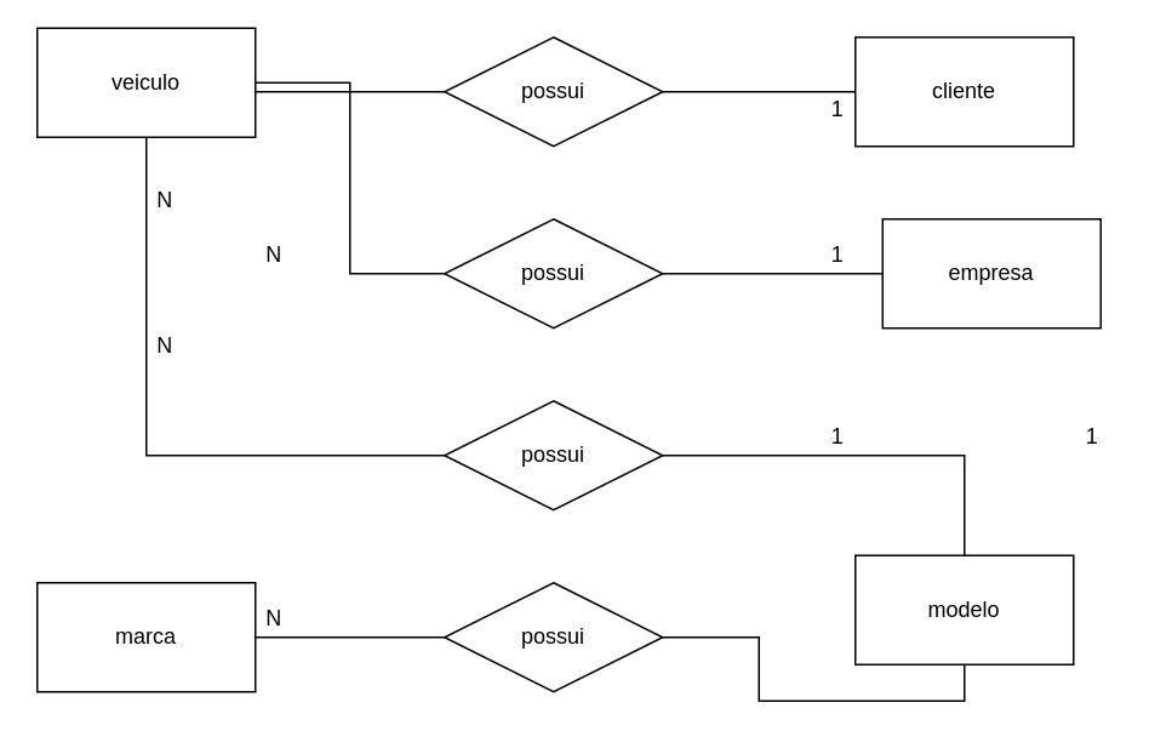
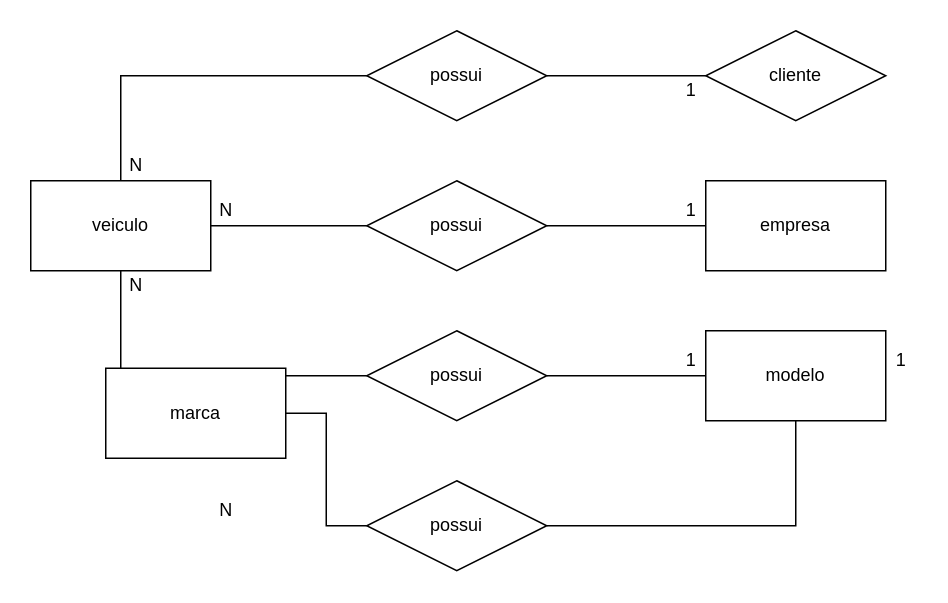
  <mxCell id="0" />
  <mxCell id="1" parent="0" />
  <mxCell id="2" style="edgeStyle=orthogonalEdgeStyle;rounded=0;orthogonalLoop=1;jettySize=auto;html=1;entryX=0;entryY=0.5;entryDx=0;entryDy=0;endArrow=none;endFill=0;" parent="1" source="4" target="12" edge="1"><mxGeometry relative="1" as="geometry"><Array as="points"><mxPoint x="80" y="250" /></Array></mxGeometry></mxCell>
  <mxCell id="3" style="edgeStyle=orthogonalEdgeStyle;rounded=0;orthogonalLoop=1;jettySize=auto;html=1;entryX=0;entryY=0.5;entryDx=0;entryDy=0;endArrow=none;endFill=0;" parent="1" source="4" target="22" edge="1"><mxGeometry relative="1" as="geometry"><Array as="points"><mxPoint x="80" y="50" /></Array></mxGeometry></mxCell>
- <mxCell id="4" value="veiculo" style="rounded=0;whiteSpace=wrap;html=1;" parent="1" vertex="1"><mxGeometry x="20" y="15" width="120" height="60" as="geometry" /></mxCell>
+ <mxCell id="4" value="veiculo" style="rounded=0;whiteSpace=wrap;html=1;" parent="1" vertex="1"><mxGeometry x="20" y="120" width="120" height="60" as="geometry" /></mxCell>
  <mxCell id="5" style="edgeStyle=orthogonalEdgeStyle;rounded=0;orthogonalLoop=1;jettySize=auto;html=1;entryX=1;entryY=0.5;entryDx=0;entryDy=0;endArrow=none;endFill=0;" parent="1" source="7" target="4" edge="1"><mxGeometry relative="1" as="geometry" /></mxCell>
  <mxCell id="6" style="edgeStyle=orthogonalEdgeStyle;rounded=0;orthogonalLoop=1;jettySize=auto;html=1;entryX=0;entryY=0.5;entryDx=0;entryDy=0;endArrow=none;endFill=0;" parent="1" source="7" target="8" edge="1"><mxGeometry relative="1" as="geometry" /></mxCell>
  <mxCell id="7" value="possui" style="shape=rhombus;perimeter=rhombusPerimeter;whiteSpace=wrap;html=1;align=center;" parent="1" vertex="1"><mxGeometry x="244" y="120" width="120" height="60" as="geometry" /></mxCell>
- <mxCell id="8" value="empresa" style="rounded=0;whiteSpace=wrap;html=1;" parent="1" vertex="1"><mxGeometry x="485" y="120" width="120" height="60" as="geometry" /></mxCell>
+ <mxCell id="8" value="empresa" style="rounded=0;whiteSpace=wrap;html=1;" parent="1" vertex="1"><mxGeometry x="470" y="120" width="120" height="60" as="geometry" /></mxCell>
  <mxCell id="9" value="N" style="text;html=1;align=center;verticalAlign=middle;resizable=0;points=[];autosize=1;strokeColor=none;" parent="1" vertex="1"><mxGeometry x="140" y="130" width="20" height="20" as="geometry" /></mxCell>
  <mxCell id="10" value="1" style="text;html=1;align=center;verticalAlign=middle;resizable=0;points=[];autosize=1;strokeColor=none;" parent="1" vertex="1"><mxGeometry x="450" y="130" width="20" height="20" as="geometry" /></mxCell>
  <mxCell id="11" style="edgeStyle=orthogonalEdgeStyle;rounded=0;orthogonalLoop=1;jettySize=auto;html=1;endArrow=none;endFill=0;" parent="1" source="12" target="13" edge="1"><mxGeometry relative="1" as="geometry" /></mxCell>
  <mxCell id="12" value="possui" style="shape=rhombus;perimeter=rhombusPerimeter;whiteSpace=wrap;html=1;align=center;" parent="1" vertex="1"><mxGeometry x="244" y="220" width="120" height="60" as="geometry" /></mxCell>
- <mxCell id="13" value="modelo" style="rounded=0;whiteSpace=wrap;html=1;" parent="1" vertex="1"><mxGeometry x="470" y="305" width="120" height="60" as="geometry" /></mxCell>
+ <mxCell id="13" value="modelo" style="rounded=0;whiteSpace=wrap;html=1;" parent="1" vertex="1"><mxGeometry x="470" y="220" width="120" height="60" as="geometry" /></mxCell>
  <mxCell id="14" style="edgeStyle=orthogonalEdgeStyle;rounded=0;orthogonalLoop=1;jettySize=auto;html=1;entryX=0;entryY=0.5;entryDx=0;entryDy=0;endArrow=none;endFill=0;" parent="1" source="15" target="17" edge="1"><mxGeometry relative="1" as="geometry" /></mxCell>
- <mxCell id="15" value="marca" style="rounded=0;whiteSpace=wrap;html=1;" parent="1" vertex="1"><mxGeometry x="20" y="320" width="120" height="60" as="geometry" /></mxCell>
+ <mxCell id="15" value="marca" style="rounded=0;whiteSpace=wrap;html=1;" parent="1" vertex="1"><mxGeometry x="70" y="245" width="120" height="60" as="geometry" /></mxCell>
  <mxCell id="16" style="edgeStyle=orthogonalEdgeStyle;rounded=0;orthogonalLoop=1;jettySize=auto;html=1;entryX=0.5;entryY=1;entryDx=0;entryDy=0;endArrow=none;endFill=0;" parent="1" source="17" target="13" edge="1"><mxGeometry relative="1" as="geometry" /></mxCell>
  <mxCell id="17" value="possui" style="shape=rhombus;perimeter=rhombusPerimeter;whiteSpace=wrap;html=1;align=center;" parent="1" vertex="1"><mxGeometry x="244" y="320" width="120" height="60" as="geometry" /></mxCell>
  <mxCell id="18" value="1" style="text;html=1;align=center;verticalAlign=middle;resizable=0;points=[];autosize=1;strokeColor=none;" parent="1" vertex="1"><mxGeometry x="590" y="230" width="20" height="20" as="geometry" /></mxCell>
  <mxCell id="19" value="N" style="text;html=1;align=center;verticalAlign=middle;resizable=0;points=[];autosize=1;strokeColor=none;" parent="1" vertex="1"><mxGeometry x="140" y="330" width="20" height="20" as="geometry" /></mxCell>
  <mxCell id="20" value="1" style="text;html=1;align=center;verticalAlign=middle;resizable=0;points=[];autosize=1;strokeColor=none;" parent="1" vertex="1"><mxGeometry x="450" y="230" width="20" height="20" as="geometry" /></mxCell>
  <mxCell id="21" value="N" style="text;html=1;align=center;verticalAlign=middle;resizable=0;points=[];autosize=1;strokeColor=none;" parent="1" vertex="1"><mxGeometry x="80" y="180" width="20" height="20" as="geometry" /></mxCell>
  <mxCell id="22" value="possui" style="shape=rhombus;perimeter=rhombusPerimeter;whiteSpace=wrap;html=1;align=center;" parent="1" vertex="1"><mxGeometry x="244" width="120" height="60" as="geometry" y="20" /></mxCell>
  <mxCell id="23" style="edgeStyle=orthogonalEdgeStyle;rounded=0;orthogonalLoop=1;jettySize=auto;html=1;endArrow=none;endFill=0;" parent="1" source="24" target="22" edge="1"><mxGeometry relative="1" as="geometry" /></mxCell>
- <mxCell id="24" value="cliente" style="rounded=0;whiteSpace=wrap;html=1;" parent="1" vertex="1"><mxGeometry x="470" width="120" height="60" as="geometry" y="20" /></mxCell>
+ <mxCell id="24" value="cliente" style="rhombus;whiteSpace=wrap;html=1;" parent="1" vertex="1"><mxGeometry x="470" width="120" height="60" as="geometry" y="20" /></mxCell>
  <mxCell id="25" value="N" style="text;html=1;align=center;verticalAlign=middle;resizable=0;points=[];autosize=1;strokeColor=none;" parent="1" vertex="1"><mxGeometry x="80" y="100" width="20" height="20" as="geometry" /></mxCell>
  <mxCell id="26" value="1" style="text;html=1;align=center;verticalAlign=middle;resizable=0;points=[];autosize=1;strokeColor=none;" parent="1" vertex="1"><mxGeometry x="450" y="50" width="20" height="20" as="geometry" /></mxCell>
